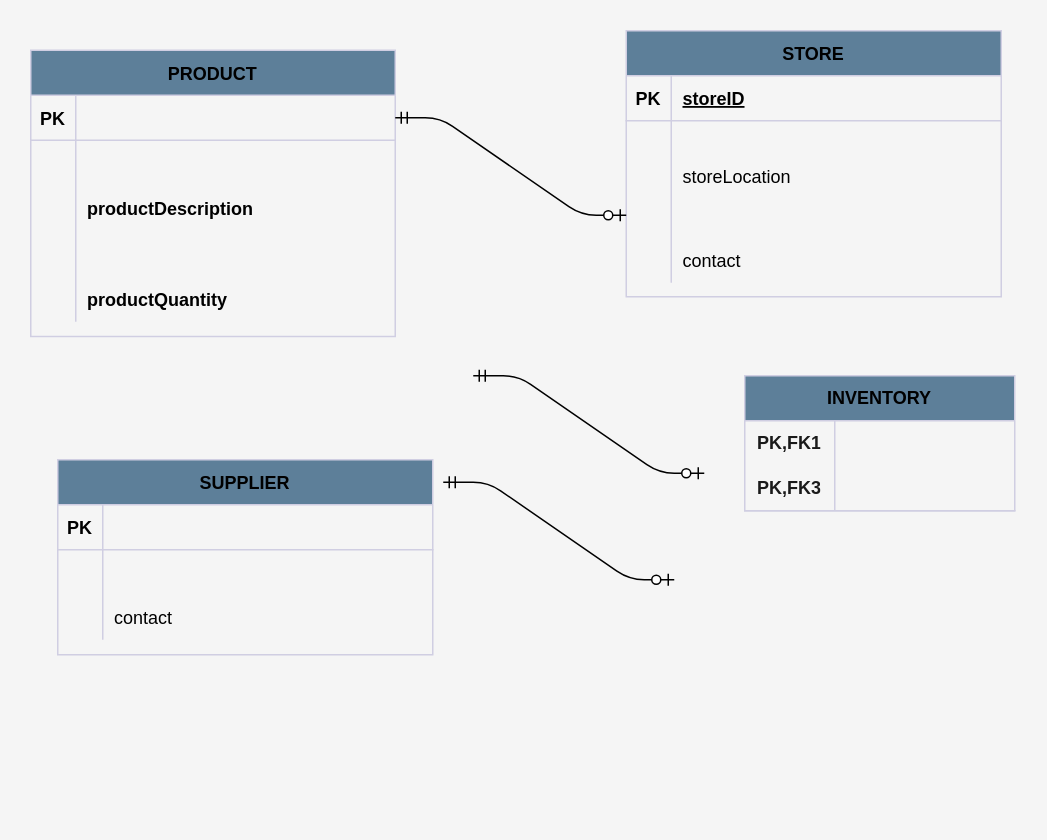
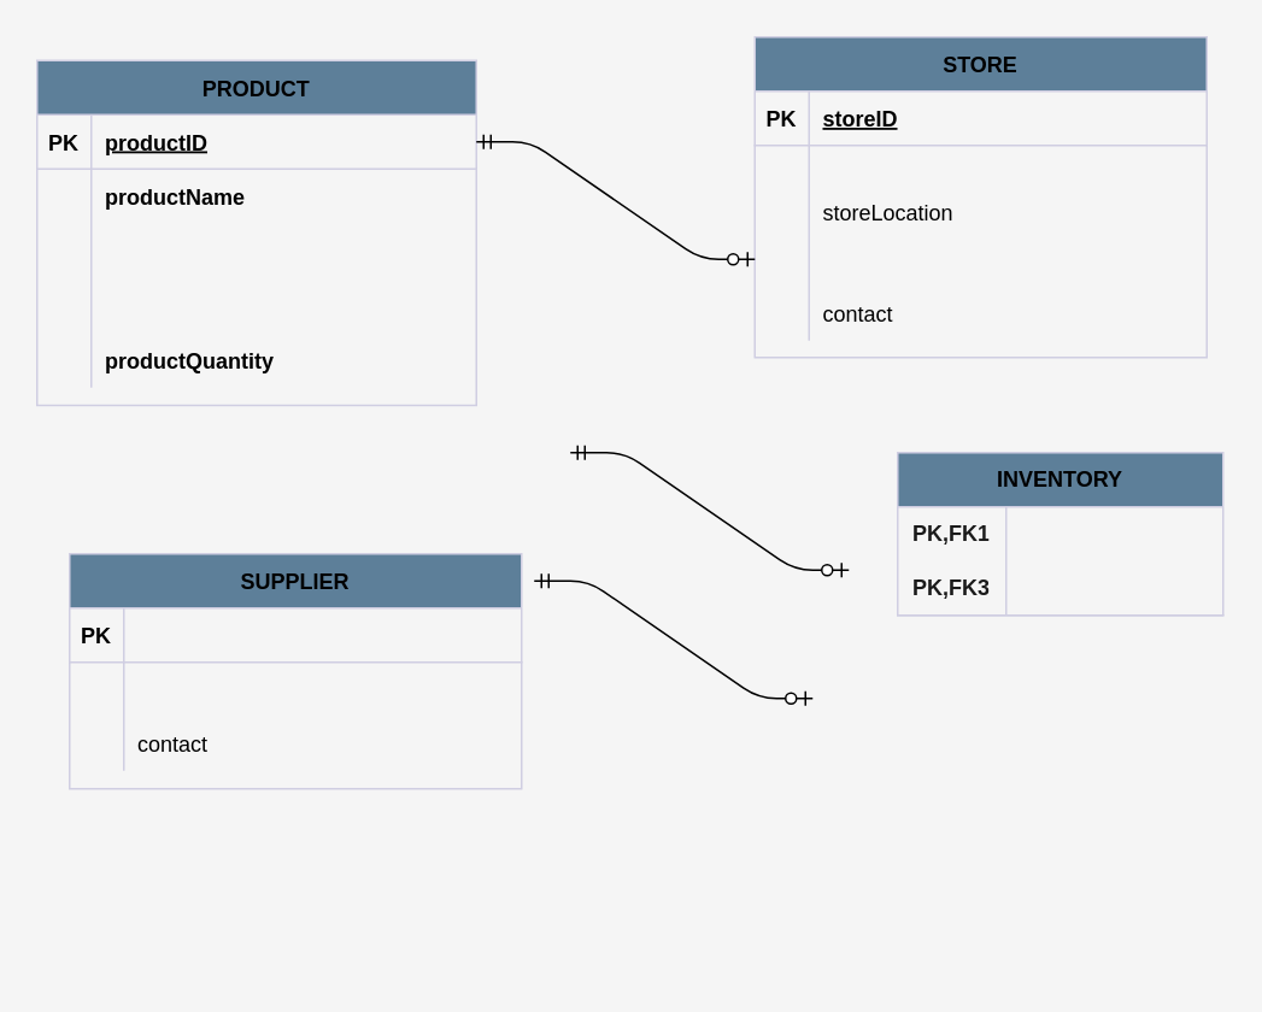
  <mxCell id="0" />
  <mxCell id="1" parent="0" />
  <mxCell id="2" value="STORE" style="shape=table;startSize=30;container=1;collapsible=1;childLayout=tableLayout;fixedRows=1;rowLines=0;fontStyle=1;align=center;resizeLast=1;labelBackgroundColor=none;fillColor=#5D7F99;strokeColor=#D0CEE2;fontColor=default;swimlaneLine=1;shadow=0;" parent="1" vertex="1"><mxGeometry x="417" y="20" width="250" height="177.25" as="geometry" /></mxCell>
  <mxCell id="3" value="" style="shape=partialRectangle;collapsible=0;dropTarget=0;pointerEvents=0;fillColor=none;points=[[0,0.5],[1,0.5]];portConstraint=eastwest;top=0;left=0;right=0;bottom=1;labelBackgroundColor=none;strokeColor=#D0CEE2;fontColor=default;swimlaneLine=1;shadow=0;" parent="2" vertex="1"><mxGeometry y="30" width="250" height="30" as="geometry" /></mxCell>
  <mxCell id="4" value="PK" style="shape=partialRectangle;overflow=hidden;connectable=0;fillColor=none;top=0;left=0;bottom=0;right=0;fontStyle=1;labelBackgroundColor=none;strokeColor=#D0CEE2;fontColor=default;swimlaneLine=1;shadow=0;" parent="3" vertex="1"><mxGeometry width="30" height="30" as="geometry"><mxRectangle width="30" height="30" as="alternateBounds" /></mxGeometry></mxCell>
  <mxCell id="5" value="storeID" style="shape=partialRectangle;overflow=hidden;connectable=0;fillColor=none;top=0;left=0;bottom=0;right=0;align=left;spacingLeft=6;fontStyle=5;labelBackgroundColor=none;strokeColor=#D0CEE2;fontColor=default;swimlaneLine=1;shadow=0;" parent="3" vertex="1"><mxGeometry x="30" width="220" height="30" as="geometry"><mxRectangle width="220" height="30" as="alternateBounds" /></mxGeometry></mxCell>
  <mxCell id="6" value="" style="shape=partialRectangle;collapsible=0;dropTarget=0;pointerEvents=0;fillColor=none;points=[[0,0.5],[1,0.5]];portConstraint=eastwest;top=0;left=0;right=0;bottom=0;labelBackgroundColor=none;strokeColor=#D0CEE2;fontColor=default;swimlaneLine=1;shadow=0;" parent="2" vertex="1"><mxGeometry y="60" width="250" height="26" as="geometry" /></mxCell>
  <mxCell id="7" value="" style="shape=partialRectangle;overflow=hidden;connectable=0;fillColor=none;top=0;left=0;bottom=0;right=0;labelBackgroundColor=none;strokeColor=#D0CEE2;fontColor=default;swimlaneLine=1;shadow=0;" parent="6" vertex="1"><mxGeometry width="30" height="26" as="geometry"><mxRectangle width="30" height="26" as="alternateBounds" /></mxGeometry></mxCell>
  <mxCell id="8" value="" style="shape=partialRectangle;collapsible=0;dropTarget=0;pointerEvents=0;fillColor=none;points=[[0,0.5],[1,0.5]];portConstraint=eastwest;top=0;left=0;right=0;bottom=0;labelBackgroundColor=none;strokeColor=#D0CEE2;fontColor=default;swimlaneLine=1;shadow=0;" parent="2" vertex="1"><mxGeometry y="86" width="250" height="22" as="geometry" /></mxCell>
  <mxCell id="9" value="" style="shape=partialRectangle;overflow=hidden;connectable=0;fillColor=none;top=0;left=0;bottom=0;right=0;labelBackgroundColor=none;strokeColor=#D0CEE2;fontColor=default;swimlaneLine=1;shadow=0;" parent="8" vertex="1"><mxGeometry width="30" height="22" as="geometry"><mxRectangle width="30" height="22" as="alternateBounds" /></mxGeometry></mxCell>
  <mxCell id="10" value="storeLocation" style="shape=partialRectangle;overflow=hidden;connectable=0;fillColor=none;top=0;left=0;bottom=0;right=0;align=left;spacingLeft=6;labelBackgroundColor=none;strokeColor=#D0CEE2;fontColor=default;swimlaneLine=1;shadow=0;" parent="8" vertex="1"><mxGeometry x="30" width="220" height="22" as="geometry"><mxRectangle width="220" height="22" as="alternateBounds" /></mxGeometry></mxCell>
  <mxCell id="11" value="" style="shape=partialRectangle;collapsible=0;dropTarget=0;pointerEvents=0;fillColor=none;points=[[0,0.5],[1,0.5]];portConstraint=eastwest;top=0;left=0;right=0;bottom=0;labelBackgroundColor=none;strokeColor=#D0CEE2;fontColor=default;swimlaneLine=1;shadow=0;" vertex="1" parent="2"><mxGeometry y="108" width="250" height="30" as="geometry" /></mxCell>
  <mxCell id="12" value="" style="shape=partialRectangle;overflow=hidden;connectable=0;fillColor=none;top=0;left=0;bottom=0;right=0;labelBackgroundColor=none;strokeColor=#D0CEE2;fontColor=default;swimlaneLine=1;shadow=0;" vertex="1" parent="11"><mxGeometry width="30" height="30" as="geometry"><mxRectangle width="30" height="30" as="alternateBounds" /></mxGeometry></mxCell>
  <mxCell id="13" value="" style="shape=partialRectangle;collapsible=0;dropTarget=0;pointerEvents=0;fillColor=none;points=[[0,0.5],[1,0.5]];portConstraint=eastwest;top=0;left=0;right=0;bottom=0;labelBackgroundColor=none;strokeColor=#D0CEE2;fontColor=default;swimlaneLine=1;shadow=0;" vertex="1" parent="2"><mxGeometry y="138" width="250" height="30" as="geometry" /></mxCell>
  <mxCell id="14" value="&#10;" style="shape=partialRectangle;overflow=hidden;connectable=0;fillColor=none;top=0;left=0;bottom=0;right=0;labelBackgroundColor=none;strokeColor=#D0CEE2;fontColor=default;swimlaneLine=1;shadow=0;" vertex="1" parent="13"><mxGeometry width="30" height="30" as="geometry"><mxRectangle width="30" height="30" as="alternateBounds" /></mxGeometry></mxCell>
  <mxCell id="15" value="contact" style="shape=partialRectangle;overflow=hidden;connectable=0;fillColor=none;top=0;left=0;bottom=0;right=0;align=left;spacingLeft=6;labelBackgroundColor=none;strokeColor=#D0CEE2;fontColor=default;swimlaneLine=1;shadow=0;" vertex="1" parent="13"><mxGeometry x="30" width="220" height="30" as="geometry"><mxRectangle width="220" height="30" as="alternateBounds" /></mxGeometry></mxCell>
  <mxCell id="16" value="SUPPLIER" style="shape=table;startSize=30;container=1;collapsible=1;childLayout=tableLayout;fixedRows=1;rowLines=0;fontStyle=1;align=center;resizeLast=1;labelBackgroundColor=none;fillColor=#5D7F99;strokeColor=#D0CEE2;fontColor=default;swimlaneLine=1;shadow=0;" parent="1" vertex="1"><mxGeometry x="38" y="306" width="250" height="130" as="geometry" /></mxCell>
  <mxCell id="17" value="" style="shape=partialRectangle;collapsible=0;dropTarget=0;pointerEvents=0;fillColor=none;points=[[0,0.5],[1,0.5]];portConstraint=eastwest;top=0;left=0;right=0;bottom=1;labelBackgroundColor=none;strokeColor=#D0CEE2;fontColor=default;swimlaneLine=1;shadow=0;" parent="16" vertex="1"><mxGeometry y="30" width="250" height="30" as="geometry" /></mxCell>
  <mxCell id="18" value="PK" style="shape=partialRectangle;overflow=hidden;connectable=0;fillColor=none;top=0;left=0;bottom=0;right=0;fontStyle=1;labelBackgroundColor=none;strokeColor=#D0CEE2;fontColor=default;swimlaneLine=1;shadow=0;" parent="17" vertex="1"><mxGeometry width="30" height="30" as="geometry"><mxRectangle width="30" height="30" as="alternateBounds" /></mxGeometry></mxCell>
  <mxCell id="19" value="" style="shape=partialRectangle;collapsible=0;dropTarget=0;pointerEvents=0;fillColor=none;points=[[0,0.5],[1,0.5]];portConstraint=eastwest;top=0;left=0;right=0;bottom=0;labelBackgroundColor=none;strokeColor=#D0CEE2;fontColor=default;swimlaneLine=1;shadow=0;" parent="16" vertex="1"><mxGeometry y="60" width="250" height="30" as="geometry" /></mxCell>
  <mxCell id="20" value="" style="shape=partialRectangle;overflow=hidden;connectable=0;fillColor=none;top=0;left=0;bottom=0;right=0;labelBackgroundColor=none;strokeColor=#D0CEE2;fontColor=default;swimlaneLine=1;shadow=0;" parent="19" vertex="1"><mxGeometry width="30" height="30" as="geometry"><mxRectangle width="30" height="30" as="alternateBounds" /></mxGeometry></mxCell>
  <mxCell id="21" value="" style="shape=partialRectangle;collapsible=0;dropTarget=0;pointerEvents=0;fillColor=none;points=[[0,0.5],[1,0.5]];portConstraint=eastwest;top=0;left=0;right=0;bottom=0;labelBackgroundColor=none;strokeColor=#D0CEE2;fontColor=default;swimlaneLine=1;shadow=0;" parent="16" vertex="1"><mxGeometry y="90" width="250" height="30" as="geometry" /></mxCell>
  <mxCell id="22" value="" style="shape=partialRectangle;overflow=hidden;connectable=0;fillColor=none;top=0;left=0;bottom=0;right=0;labelBackgroundColor=none;strokeColor=#D0CEE2;fontColor=default;swimlaneLine=1;shadow=0;" parent="21" vertex="1"><mxGeometry width="30" height="30" as="geometry"><mxRectangle width="30" height="30" as="alternateBounds" /></mxGeometry></mxCell>
  <mxCell id="23" value="contact" style="shape=partialRectangle;overflow=hidden;connectable=0;fillColor=none;top=0;left=0;bottom=0;right=0;align=left;spacingLeft=6;labelBackgroundColor=none;strokeColor=#D0CEE2;fontColor=default;swimlaneLine=1;shadow=0;" parent="21" vertex="1"><mxGeometry x="30" width="220" height="30" as="geometry"><mxRectangle width="220" height="30" as="alternateBounds" /></mxGeometry></mxCell>
  <mxCell id="24" value="PRODUCT" style="shape=table;startSize=30;container=1;collapsible=1;childLayout=tableLayout;fixedRows=1;rowLines=0;fontStyle=1;align=center;resizeLast=1;labelBackgroundColor=none;fillColor=#5D7F99;strokeColor=#D0CEE2;fontColor=default;swimlaneLine=1;shadow=0;" parent="1" vertex="1"><mxGeometry x="20" y="33" width="243" height="190.75" as="geometry" /></mxCell>
  <mxCell id="25" value="" style="shape=partialRectangle;collapsible=0;dropTarget=0;pointerEvents=0;fillColor=none;points=[[0,0.5],[1,0.5]];portConstraint=eastwest;top=0;left=0;right=0;bottom=1;labelBackgroundColor=none;strokeColor=#D0CEE2;fontColor=default;swimlaneLine=1;shadow=0;" parent="24" vertex="1"><mxGeometry y="30" width="243" height="30" as="geometry" /></mxCell>
  <mxCell id="26" value="PK" style="shape=partialRectangle;overflow=hidden;connectable=0;fillColor=none;top=0;left=0;bottom=0;right=0;fontStyle=1;labelBackgroundColor=none;strokeColor=#D0CEE2;fontColor=default;swimlaneLine=1;shadow=0;" parent="25" vertex="1"><mxGeometry width="30" height="30" as="geometry"><mxRectangle width="30" height="30" as="alternateBounds" /></mxGeometry></mxCell>
+ <mxCell id="27" value="productID" style="shape=partialRectangle;overflow=hidden;connectable=0;fillColor=none;top=0;left=0;bottom=0;right=0;align=left;spacingLeft=6;fontStyle=5;labelBackgroundColor=none;strokeColor=#D0CEE2;fontColor=default;swimlaneLine=1;shadow=0;" parent="25" vertex="1"><mxGeometry x="30" width="213" height="30" as="geometry"><mxRectangle width="213" height="30" as="alternateBounds" /></mxGeometry></mxCell>
  <mxCell id="28" value="" style="shape=partialRectangle;collapsible=0;dropTarget=0;pointerEvents=0;fillColor=none;points=[[0,0.5],[1,0.5]];portConstraint=eastwest;top=0;left=0;right=0;bottom=0;labelBackgroundColor=none;strokeColor=#D0CEE2;fontColor=default;swimlaneLine=1;shadow=0;" parent="24" vertex="1"><mxGeometry y="60" width="243" height="30" as="geometry" /></mxCell>
  <mxCell id="29" value="" style="shape=partialRectangle;overflow=hidden;connectable=0;fillColor=none;top=0;left=0;bottom=0;right=0;labelBackgroundColor=none;strokeColor=#D0CEE2;fontColor=default;swimlaneLine=1;shadow=0;" parent="28" vertex="1"><mxGeometry width="30" height="30" as="geometry"><mxRectangle width="30" height="30" as="alternateBounds" /></mxGeometry></mxCell>
+ <mxCell id="30" value="productName" style="shape=partialRectangle;overflow=hidden;connectable=0;fillColor=none;top=0;left=0;bottom=0;right=0;align=left;spacingLeft=6;labelBackgroundColor=none;strokeColor=#D0CEE2;fontColor=default;swimlaneLine=1;shadow=0;fontStyle=1" parent="28" vertex="1"><mxGeometry x="30" width="213" height="30" as="geometry"><mxRectangle width="213" height="30" as="alternateBounds" /></mxGeometry></mxCell>
  <mxCell id="31" style="shape=partialRectangle;collapsible=0;dropTarget=0;pointerEvents=0;fillColor=none;points=[[0,0.5],[1,0.5]];portConstraint=eastwest;top=0;left=0;right=0;bottom=0;labelBackgroundColor=none;strokeColor=#D0CEE2;fontColor=default;swimlaneLine=1;shadow=0;" vertex="1" parent="24"><mxGeometry y="90" width="243" height="31" as="geometry" /></mxCell>
  <mxCell id="32" style="shape=partialRectangle;overflow=hidden;connectable=0;fillColor=none;top=0;left=0;bottom=0;right=0;labelBackgroundColor=none;strokeColor=#D0CEE2;fontColor=default;swimlaneLine=1;shadow=0;" vertex="1" parent="31"><mxGeometry width="30" height="31" as="geometry"><mxRectangle width="30" height="31" as="alternateBounds" /></mxGeometry></mxCell>
- <mxCell id="33" value="productDescription" style="shape=partialRectangle;overflow=hidden;connectable=0;fillColor=none;top=0;left=0;bottom=0;right=0;align=left;spacingLeft=6;labelBackgroundColor=none;strokeColor=#D0CEE2;fontColor=default;swimlaneLine=1;shadow=0;fontStyle=1" vertex="1" parent="31"><mxGeometry x="30" width="213" height="31" as="geometry"><mxRectangle width="213" height="31" as="alternateBounds" /></mxGeometry></mxCell>
  <mxCell id="34" style="shape=partialRectangle;collapsible=0;dropTarget=0;pointerEvents=0;fillColor=none;points=[[0,0.5],[1,0.5]];portConstraint=eastwest;top=0;left=0;right=0;bottom=0;labelBackgroundColor=none;strokeColor=#D0CEE2;fontColor=default;swimlaneLine=1;shadow=0;" vertex="1" parent="24"><mxGeometry y="121" width="243" height="30" as="geometry" /></mxCell>
  <mxCell id="35" style="shape=partialRectangle;overflow=hidden;connectable=0;fillColor=none;top=0;left=0;bottom=0;right=0;labelBackgroundColor=none;strokeColor=#D0CEE2;fontColor=default;swimlaneLine=1;shadow=0;" vertex="1" parent="34"><mxGeometry width="30" height="30" as="geometry"><mxRectangle width="30" height="30" as="alternateBounds" /></mxGeometry></mxCell>
  <mxCell id="36" style="shape=partialRectangle;collapsible=0;dropTarget=0;pointerEvents=0;fillColor=none;points=[[0,0.5],[1,0.5]];portConstraint=eastwest;top=0;left=0;right=0;bottom=0;labelBackgroundColor=none;strokeColor=#D0CEE2;fontColor=default;swimlaneLine=1;shadow=0;" vertex="1" parent="24"><mxGeometry y="151" width="243" height="30" as="geometry" /></mxCell>
  <mxCell id="37" style="shape=partialRectangle;overflow=hidden;connectable=0;fillColor=none;top=0;left=0;bottom=0;right=0;labelBackgroundColor=none;strokeColor=#D0CEE2;fontColor=default;swimlaneLine=1;shadow=0;" vertex="1" parent="36"><mxGeometry width="30" height="30" as="geometry"><mxRectangle width="30" height="30" as="alternateBounds" /></mxGeometry></mxCell>
  <mxCell id="38" value="productQuantity" style="shape=partialRectangle;overflow=hidden;connectable=0;fillColor=none;top=0;left=0;bottom=0;right=0;align=left;spacingLeft=6;labelBackgroundColor=none;strokeColor=#D0CEE2;fontColor=default;swimlaneLine=1;shadow=0;fontStyle=1" vertex="1" parent="36"><mxGeometry x="30" width="213" height="30" as="geometry"><mxRectangle width="213" height="30" as="alternateBounds" /></mxGeometry></mxCell>
  <mxCell id="39" value="" style="edgeStyle=orthogonalEdgeStyle;rounded=1;orthogonalLoop=1;jettySize=auto;html=1;strokeColor=none;fontColor=default;strokeWidth=2;curved=0;startArrow=block;startFill=0;swimlaneLine=1;shadow=0;" edge="1" parent="1" source="28" target="8"><mxGeometry relative="1" as="geometry" /></mxCell>
  <mxCell id="40" value="" style="edgeStyle=entityRelationEdgeStyle;fontSize=12;html=1;endArrow=ERzeroToOne;startArrow=ERmandOne;rounded=1;strokeColor=#000000;fontColor=#1A1A1A;curved=0;exitX=1;exitY=0.5;exitDx=0;exitDy=0;" edge="1" parent="1" source="25" target="11"><mxGeometry width="100" height="100" relative="1" as="geometry"><mxPoint x="285" y="173" as="sourcePoint" /><mxPoint x="382" y="90" as="targetPoint" /><Array as="points"><mxPoint x="265" y="181" /><mxPoint x="359" y="74" /><mxPoint x="356" y="140" /><mxPoint x="331" y="167" /><mxPoint x="361" y="183" /><mxPoint x="356" y="146" /></Array></mxGeometry></mxCell>
  <mxCell id="41" value="&lt;font style=&quot;--darkreader-inline-color: #e8e6e3;&quot; data-darkreader-inline-color=&quot;&quot; color=&quot;#000000&quot;&gt;INVENTORY&lt;/font&gt;" style="shape=table;startSize=30;container=1;collapsible=1;childLayout=tableLayout;fixedRows=1;rowLines=0;fontStyle=1;align=center;resizeLast=1;html=1;whiteSpace=wrap;strokeColor=#D0CEE2;fontColor=#1A1A1A;fillColor=#5D7F99;" vertex="1" parent="1"><mxGeometry x="496" y="250" width="180" height="90" as="geometry" /></mxCell>
  <mxCell id="42" value="" style="shape=tableRow;horizontal=0;startSize=0;swimlaneHead=0;swimlaneBody=0;fillColor=none;collapsible=0;dropTarget=0;points=[[0,0.5],[1,0.5]];portConstraint=eastwest;top=0;left=0;right=0;bottom=0;html=1;strokeColor=#D0CEE2;fontColor=#1A1A1A;" vertex="1" parent="41"><mxGeometry y="30" width="180" height="30" as="geometry" /></mxCell>
  <mxCell id="43" value="PK,FK1" style="shape=partialRectangle;connectable=0;fillColor=none;top=0;left=0;bottom=0;right=0;fontStyle=1;overflow=hidden;html=1;whiteSpace=wrap;strokeColor=#D0CEE2;fontColor=#1A1A1A;" vertex="1" parent="42"><mxGeometry width="60" height="30" as="geometry"><mxRectangle width="60" height="30" as="alternateBounds" /></mxGeometry></mxCell>
  <mxCell id="44" value="" style="shape=partialRectangle;connectable=0;fillColor=none;top=0;left=0;bottom=0;right=0;align=left;spacingLeft=6;fontStyle=5;overflow=hidden;html=1;whiteSpace=wrap;strokeColor=#D0CEE2;fontColor=#1A1A1A;" vertex="1" parent="42"><mxGeometry x="60" width="120" height="30" as="geometry"><mxRectangle width="120" height="30" as="alternateBounds" /></mxGeometry></mxCell>
  <mxCell id="45" value="" style="shape=tableRow;horizontal=0;startSize=0;swimlaneHead=0;swimlaneBody=0;fillColor=none;collapsible=0;dropTarget=0;points=[[0,0.5],[1,0.5]];portConstraint=eastwest;top=0;left=0;right=0;bottom=1;html=1;strokeColor=#D0CEE2;fontColor=#1A1A1A;" vertex="1" parent="41"><mxGeometry y="60" width="180" height="30" as="geometry" /></mxCell>
  <mxCell id="46" value="PK,FK3" style="shape=partialRectangle;connectable=0;fillColor=none;top=0;left=0;bottom=0;right=0;fontStyle=1;overflow=hidden;html=1;whiteSpace=wrap;strokeColor=#D0CEE2;fontColor=#1A1A1A;" vertex="1" parent="45"><mxGeometry width="60" height="30" as="geometry"><mxRectangle width="60" height="30" as="alternateBounds" /></mxGeometry></mxCell>
  <mxCell id="47" value="" style="shape=partialRectangle;connectable=0;fillColor=none;top=0;left=0;bottom=0;right=0;align=left;spacingLeft=6;fontStyle=5;overflow=hidden;html=1;whiteSpace=wrap;strokeColor=#D0CEE2;fontColor=#1A1A1A;" vertex="1" parent="45"><mxGeometry x="60" width="120" height="30" as="geometry"><mxRectangle width="120" height="30" as="alternateBounds" /></mxGeometry></mxCell>
  <mxCell id="48" value="" style="edgeStyle=entityRelationEdgeStyle;fontSize=12;html=1;endArrow=ERzeroToOne;startArrow=ERmandOne;rounded=1;strokeColor=#000000;fontColor=#1A1A1A;curved=0;exitX=1;exitY=0.5;exitDx=0;exitDy=0;" edge="1" parent="1"><mxGeometry width="100" height="100" relative="1" as="geometry"><mxPoint x="315" y="250" as="sourcePoint" /><mxPoint x="469" y="315" as="targetPoint" /><Array as="points"><mxPoint x="317" y="353" /><mxPoint x="411" y="246" /><mxPoint x="408" y="312" /><mxPoint x="383" y="339" /><mxPoint x="413" y="355" /><mxPoint x="408" y="318" /></Array></mxGeometry></mxCell>
  <mxCell id="49" value="" style="edgeStyle=entityRelationEdgeStyle;fontSize=12;html=1;endArrow=ERzeroToOne;startArrow=ERmandOne;rounded=1;strokeColor=#000000;fontColor=#1A1A1A;curved=0;exitX=1;exitY=0.5;exitDx=0;exitDy=0;" edge="1" parent="1"><mxGeometry width="100" height="100" relative="1" as="geometry"><mxPoint x="295" y="321" as="sourcePoint" /><mxPoint x="449" y="386" as="targetPoint" /><Array as="points"><mxPoint x="332" y="538" /><mxPoint x="412" y="507" /><mxPoint x="377" y="518" /><mxPoint x="297" y="424" /><mxPoint x="391" y="317" /><mxPoint x="388" y="383" /><mxPoint x="363" y="410" /><mxPoint x="393" y="426" /><mxPoint x="388" y="389" /></Array></mxGeometry></mxCell>
